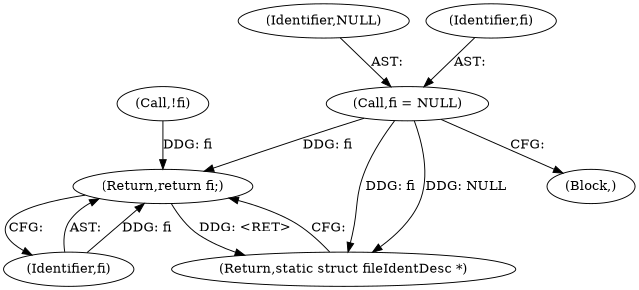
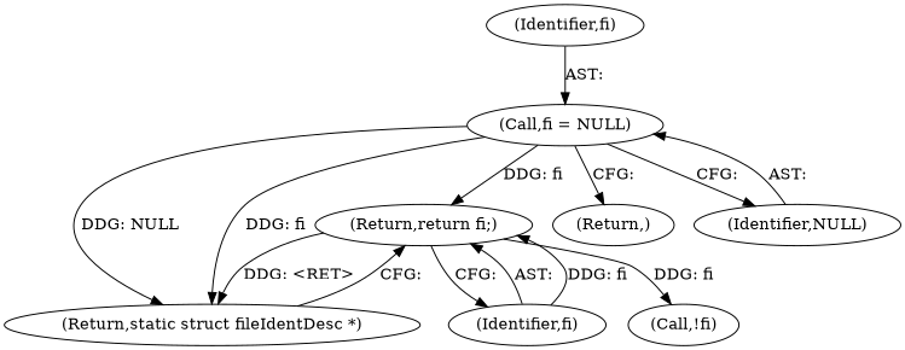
  digraph {
    n1 [label="(Call,fi = NULL)"]
    n2 [label="(Return,return fi;)"]
    n3 [label="(Return,static struct fileIdentDesc *)"]
-   n4 [label="(Block,)"]
+   n4 [label="(Return,)"]
    n5 [label="(Identifier,NULL)"]
    n6 [label="(Identifier,fi)"]
    n7 [label="(Call,!fi)"]
    n8 [label="(Identifier,fi)"]
    n1 -> n2 [label="DDG: fi"]
    n1 -> n3 [label="DDG: NULL"]
    n1 -> n3 [label="DDG: fi"]
    n1 -> n4 [label="CFG: "]
+   n1 -> n5 [label="CFG: "]
    n2 -> n3 [label="DDG: <RET>"]
    n2 -> n6 [label="CFG: "]
    n3 -> n2 [label="CFG: "]
    n5 -> n1 [label="AST: "]
    n6 -> n2 [label="AST: "]
    n6 -> n2 [label="DDG: fi"]
-   n7 -> n2 [label="DDG: fi"]
+   n2 -> n7 [label="DDG: fi"]
    n8 -> n1 [label="AST: "]
  }
